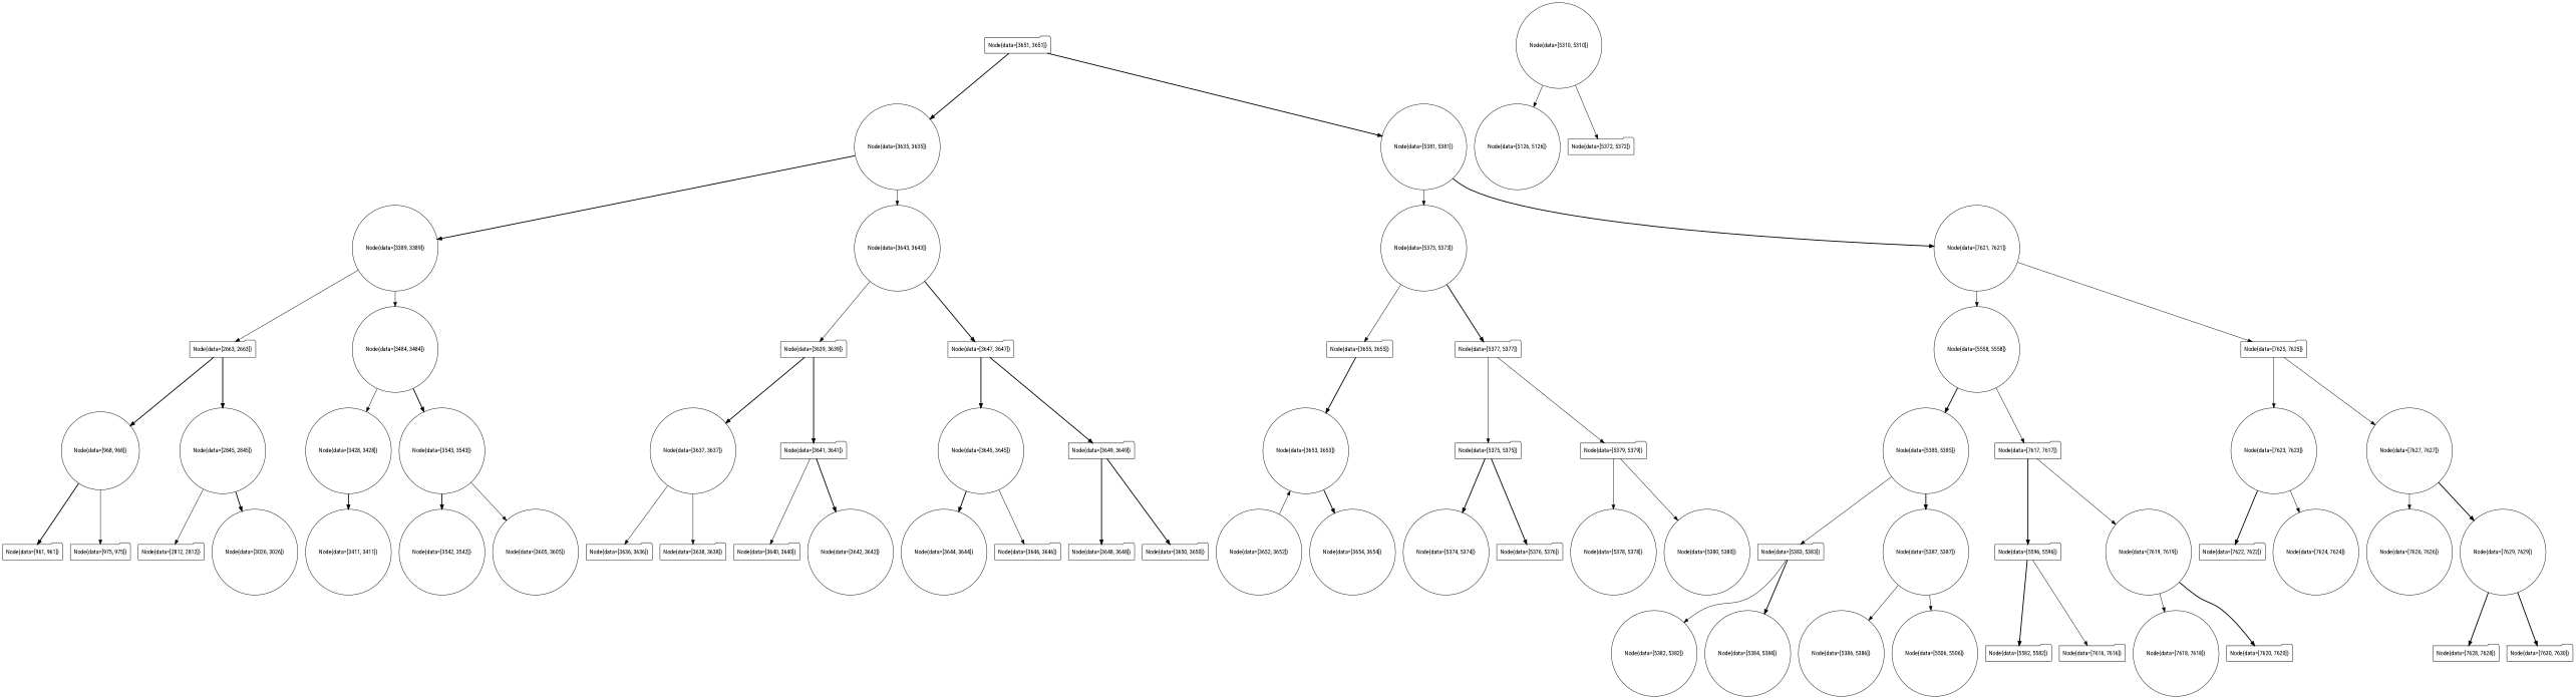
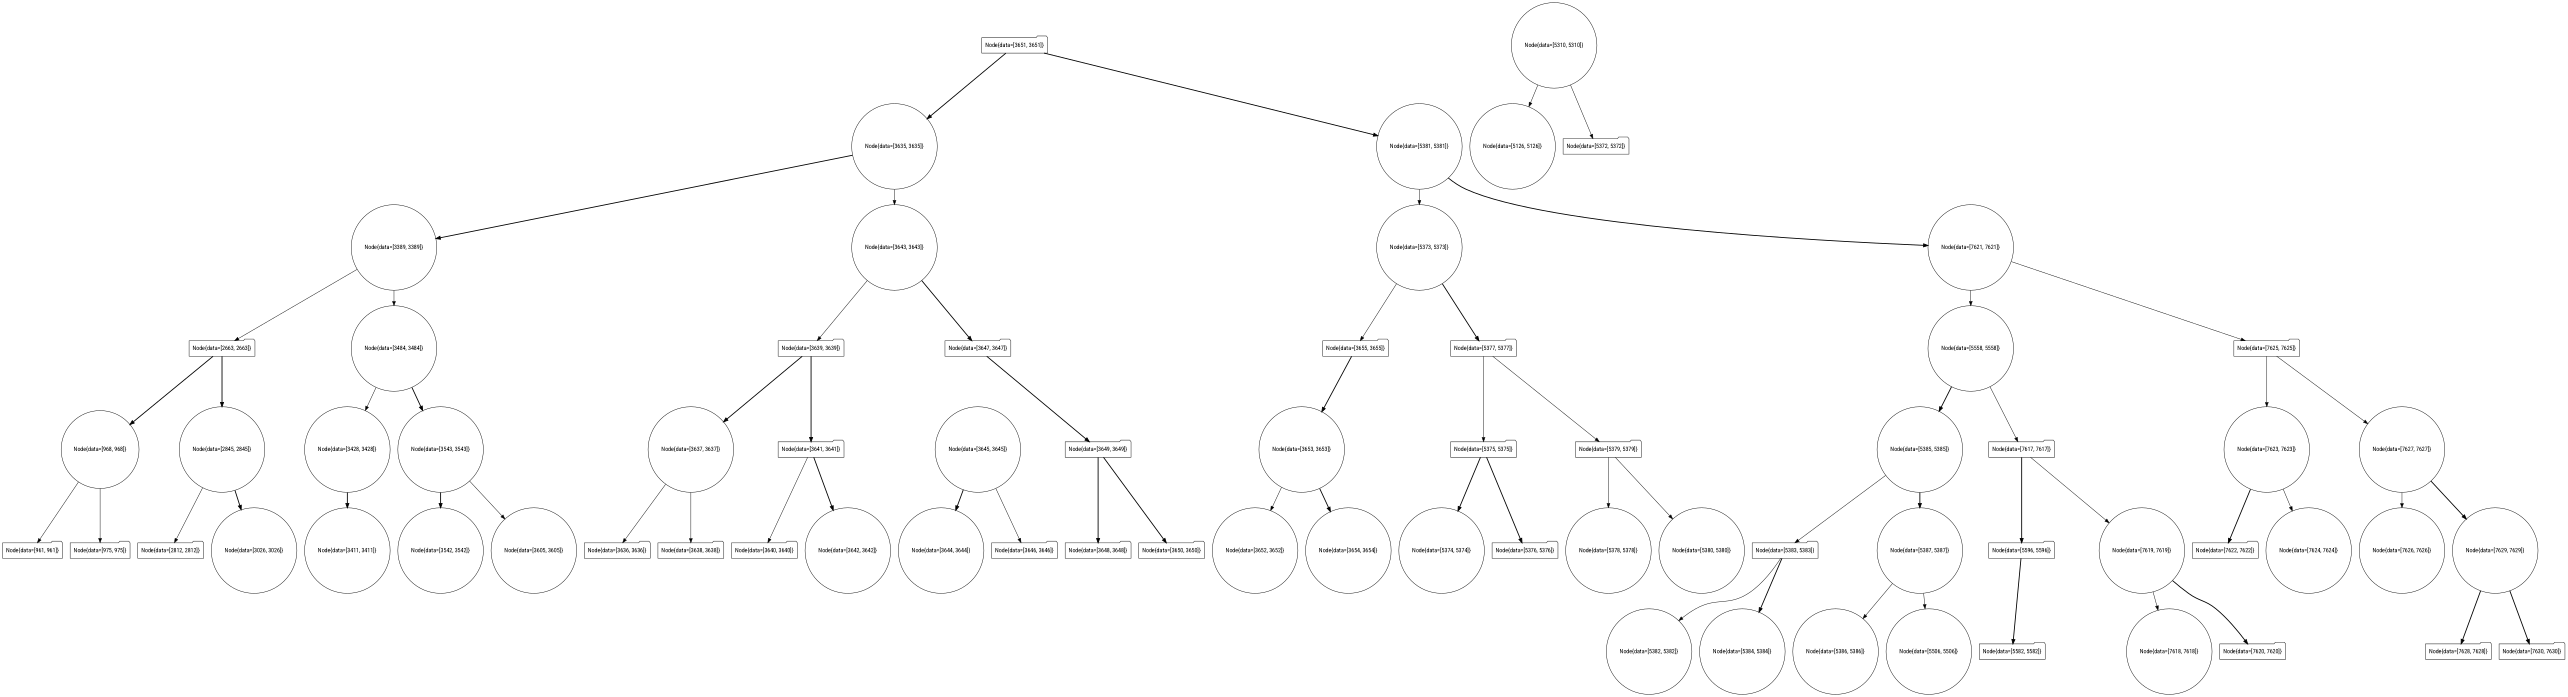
  digraph {
    fontname="Roboto Condensed"
    node [fontname="Roboto Condensed" shape=circle]
    edge [fontname="Roboto Condensed" style=solid]
    n1 [label="Node{data=[3651, 3651]}" shape=folder]
    n2 [label="Node{data=[3635, 3635]}"]
    n3 [label="Node{data=[5381, 5381]}"]
    n4 [label="Node{data=[3389, 3389]}"]
    n5 [label="Node{data=[3643, 3643]}"]
    n6 [label="Node{data=[5373, 5373]}"]
    n7 [label="Node{data=[7621, 7621]}"]
    n8 [label="Node{data=[2663, 2663]}" shape=folder]
    n9 [label="Node{data=[3484, 3484]}"]
    n10 [label="Node{data=[3639, 3639]}" shape=folder]
    n11 [label="Node{data=[3647, 3647]}" shape=folder]
    n12 [label="Node{data=[968, 968]}"]
    n13 [label="Node{data=[2845, 2845]}"]
    n14 [label="Node{data=[3428, 3428]}"]
    n15 [label="Node{data=[3543, 3543]}"]
    n16 [label="Node{data=[961, 961]}" shape=folder]
    n17 [label="Node{data=[975, 975]}" shape=folder]
    n18 [label="Node{data=[2812, 2812]}" shape=folder]
    n19 [label="Node{data=[3026, 3026]}"]
    n20 [label="Node{data=[3411, 3411]}"]
    n21 [label="Node{data=[3542, 3542]}"]
    n22 [label="Node{data=[3605, 3605]}"]
    n23 [label="Node{data=[3637, 3637]}"]
    n24 [label="Node{data=[3641, 3641]}" shape=folder]
    n25 [label="Node{data=[3645, 3645]}"]
    n26 [label="Node{data=[3649, 3649]}" shape=folder]
    n27 [label="Node{data=[3636, 3636]}" shape=folder]
    n28 [label="Node{data=[3638, 3638]}" shape=folder]
    n29 [label="Node{data=[3640, 3640]}" shape=folder]
    n30 [label="Node{data=[3642, 3642]}"]
    n31 [label="Node{data=[3644, 3644]}"]
    n32 [label="Node{data=[3646, 3646]}" shape=folder]
    n33 [label="Node{data=[3648, 3648]}" shape=folder]
    n34 [label="Node{data=[3650, 3650]}" shape=folder]
    n35 [label="Node{data=[3655, 3655]}" shape=folder]
    n36 [label="Node{data=[5377, 5377]}" shape=folder]
    n37 [label="Node{data=[5558, 5558]}"]
    n38 [label="Node{data=[7625, 7625]}" shape=folder]
    n39 [label="Node{data=[3653, 3653]}"]
    n40 [label="Node{data=[5375, 5375]}" shape=folder]
    n41 [label="Node{data=[5379, 5379]}" shape=folder]
    n42 [label="Node{data=[3652, 3652]}"]
    n43 [label="Node{data=[3654, 3654]}"]
    n44 [label="Node{data=[5310, 5310]}"]
    n45 [label="Node{data=[5126, 5126]}"]
    n46 [label="Node{data=[5372, 5372]}" shape=folder]
    n47 [label="Node{data=[5374, 5374]}"]
    n48 [label="Node{data=[5376, 5376]}" shape=folder]
    n49 [label="Node{data=[5378, 5378]}"]
    n50 [label="Node{data=[5380, 5380]}"]
    n51 [label="Node{data=[5385, 5385]}"]
    n52 [label="Node{data=[7617, 7617]}" shape=folder]
    n53 [label="Node{data=[7623, 7623]}"]
    n54 [label="Node{data=[7627, 7627]}"]
    n55 [label="Node{data=[5383, 5383]}" shape=folder]
    n56 [label="Node{data=[5387, 5387]}"]
    n57 [label="Node{data=[5596, 5596]}" shape=folder]
    n58 [label="Node{data=[7619, 7619]}"]
    n59 [label="Node{data=[5382, 5382]}"]
    n60 [label="Node{data=[5384, 5384]}"]
    n61 [label="Node{data=[5386, 5386]}"]
    n62 [label="Node{data=[5506, 5506]}"]
    n63 [label="Node{data=[5582, 5582]}" shape=folder]
-   n64 [label="Node{data=[7616, 7616]}" shape=folder]
    n65 [label="Node{data=[7618, 7618]}"]
    n66 [label="Node{data=[7620, 7620]}" shape=folder]
    n67 [label="Node{data=[7622, 7622]}" shape=folder]
    n68 [label="Node{data=[7624, 7624]}"]
    n69 [label="Node{data=[7626, 7626]}"]
    n70 [label="Node{data=[7629, 7629]}"]
    n71 [label="Node{data=[7628, 7628]}" shape=folder]
    n72 [label="Node{data=[7630, 7630]}" shape=folder]
    n1 -> n2 [style=bold]
    n1 -> n3 [style=bold]
    n2 -> n4 [style=bold]
    n2 -> n5
    n3 -> n6
    n3 -> n7 [style=bold]
    n4 -> n8
    n4 -> n9
    n5 -> n10
    n5 -> n11 [style=bold]
    n6 -> n35
    n6 -> n36 [style=bold]
    n7 -> n37
    n7 -> n38
    n8 -> n12 [style=bold]
    n8 -> n13 [style=bold]
    n9 -> n14
    n9 -> n15 [style=bold]
    n10 -> n23 [style=bold]
    n10 -> n24 [style=bold]
-   n11 -> n25 [style=bold]
    n11 -> n26 [style=bold]
-   n12 -> n16 [style=bold]
+   n12 -> n16
    n12 -> n17
    n13 -> n18
    n13 -> n19 [style=bold]
    n14 -> n20 [style=bold]
    n15 -> n21 [style=bold]
    n15 -> n22
    n23 -> n27
    n23 -> n28
    n24 -> n29
    n24 -> n30 [style=bold]
    n25 -> n31 [style=bold]
    n25 -> n32
    n26 -> n33 [style=bold]
    n26 -> n34 [style=bold]
    n35 -> n39 [style=bold]
    n36 -> n40
    n36 -> n41
    n37 -> n51 [style=bold]
    n37 -> n52
    n38 -> n53
    n38 -> n54
-   n42 -> n39
+   n39 -> n42
    n39 -> n43 [style=bold]
    n40 -> n47 [style=bold]
    n40 -> n48 [style=bold]
    n41 -> n49
    n41 -> n50
    n44 -> n45
    n44 -> n46
    n51 -> n55
    n51 -> n56 [style=bold]
    n52 -> n57 [style=bold]
    n52 -> n58
    n53 -> n67 [style=bold]
    n53 -> n68
    n54 -> n69
    n54 -> n70 [style=bold]
    n55 -> n59
    n55 -> n60 [style=bold]
    n56 -> n61
    n56 -> n62
    n57 -> n63 [style=bold]
-   n57 -> n64
    n58 -> n65
    n58 -> n66 [style=bold]
    n70 -> n71 [style=bold]
    n70 -> n72 [style=bold]
  }
